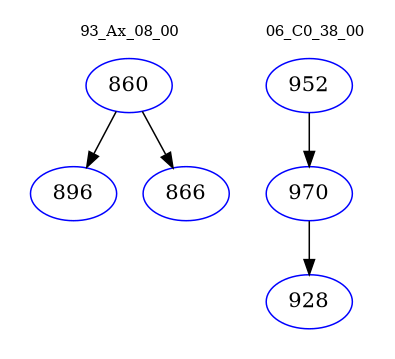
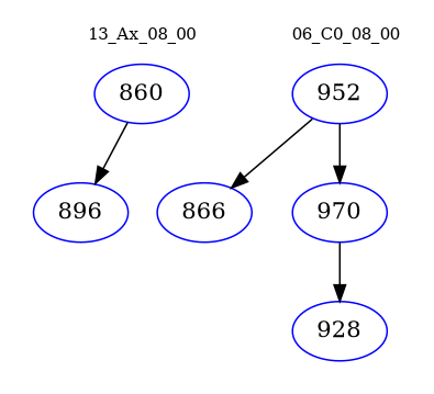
  digraph {
    node [color=blue]
    edge [color=black]
    n1 [label=860]
    n2 [label=896]
    n3 [label=866]
    n4 [label=952]
    n5 [label=928]
    n6 [label=970]
    subgraph cluster_1 {
      color=white
      fontsize=10
-     label="93_Ax_08_00"
+     label="13_Ax_08_00"
      n1
      n2
      n3
    }
    subgraph cluster_2 {
      color=white
      fontsize=10
-     label="06_C0_38_00"
+     label="06_C0_08_00"
      n4
      n5
      n6
    }
    n1 -> n2
-   n1 -> n3
+   n4 -> n3
    n4 -> n6
    n6 -> n5
  }
